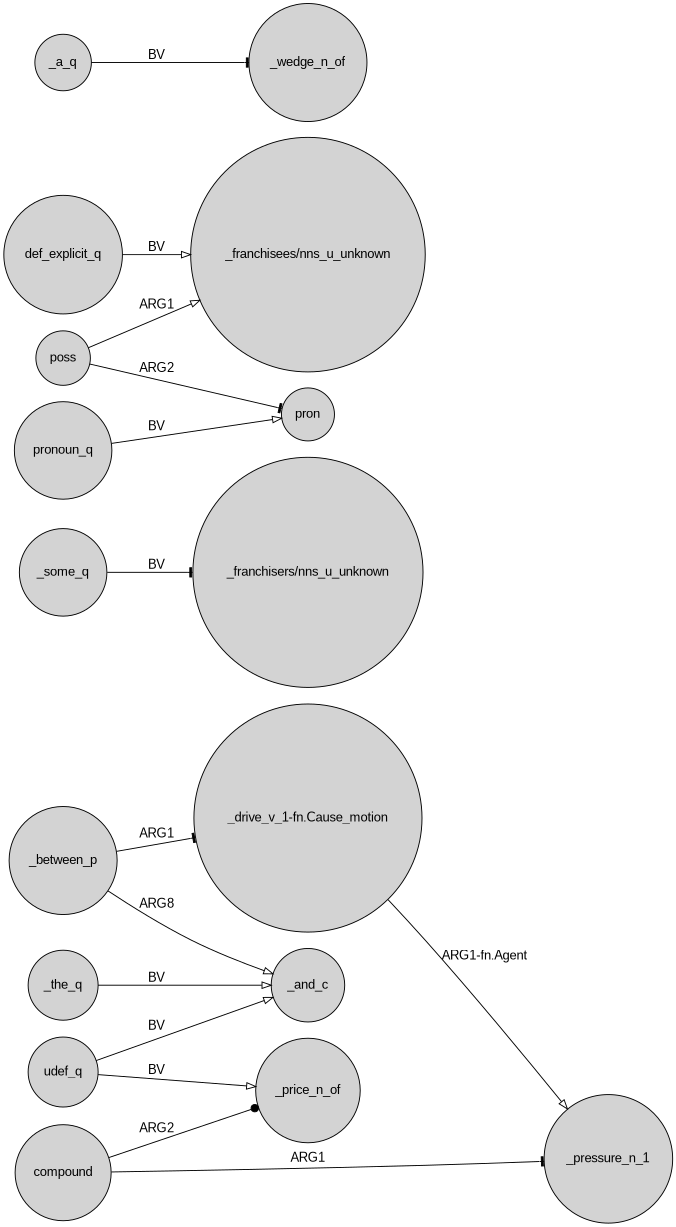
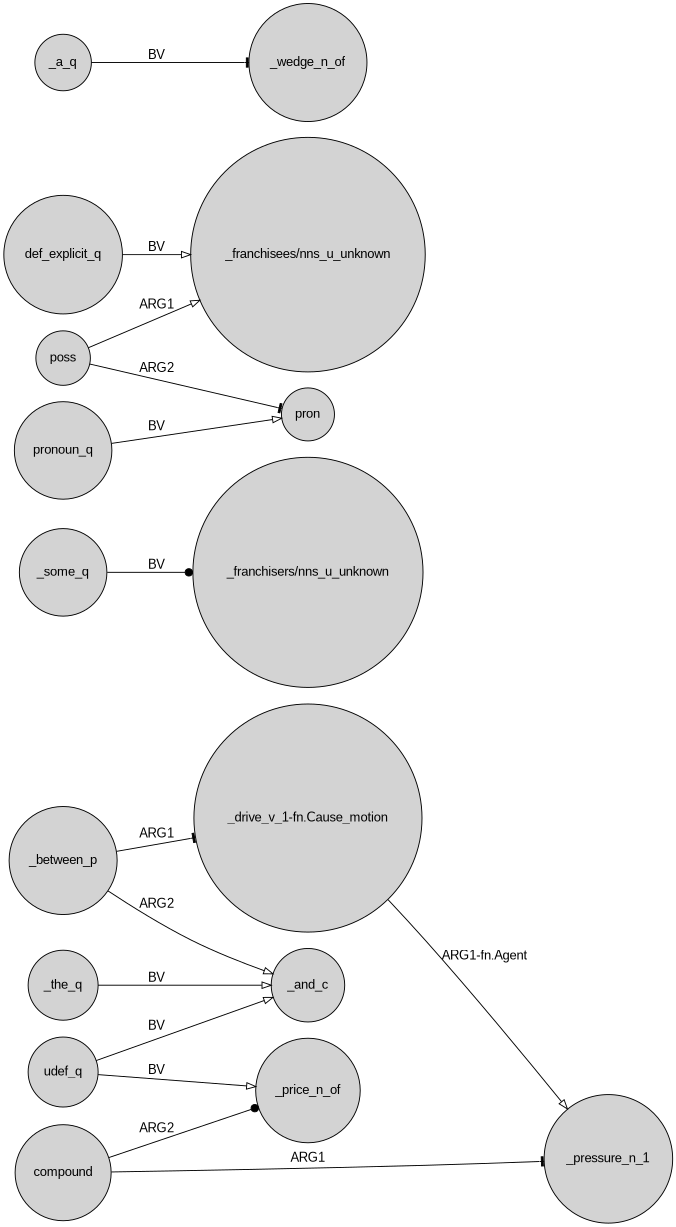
  digraph {
    fontname="Liberation Sans"
    rankdir=LR
    node [fontname="Liberation Sans" shape=circle style=filled]
    edge [arrowhead=onormal fontname="Liberation Sans"]
    _the_q
    _and_c
    compound
    _pressure_n_1
    _price_n_of
    _some_q
    "_franchisers/nns_u_unknown"
    _between_p
    "_drive_v_1-fn.Cause_motion"
    def_explicit_q
    "_franchisees/nns_u_unknown"
    udef_q
    poss
    pron
    _a_q
    _wedge_n_of
    pronoun_q
    _the_q -> _and_c [label=BV]
    compound -> _pressure_n_1 [arrowhead=tee label=ARG1]
    compound -> _price_n_of [arrowhead=dot label=ARG2]
-   _some_q -> "_franchisers/nns_u_unknown" [arrowhead=tee label=BV]
-   _between_p -> _and_c [label=ARG8]
+   _some_q -> "_franchisers/nns_u_unknown" [arrowhead=dot label=BV]
+   _between_p -> _and_c [label=ARG2]
    _between_p -> "_drive_v_1-fn.Cause_motion" [arrowhead=tee label=ARG1]
    "_drive_v_1-fn.Cause_motion" -> _pressure_n_1 [label="ARG1-fn.Agent"]
    def_explicit_q -> "_franchisees/nns_u_unknown" [label=BV]
    udef_q -> _and_c [label=BV]
    udef_q -> _price_n_of [label=BV]
    poss -> "_franchisees/nns_u_unknown" [label=ARG1]
    poss -> pron [arrowhead=tee label=ARG2]
    _a_q -> _wedge_n_of [arrowhead=tee label=BV]
    pronoun_q -> pron [label=BV]
  }
